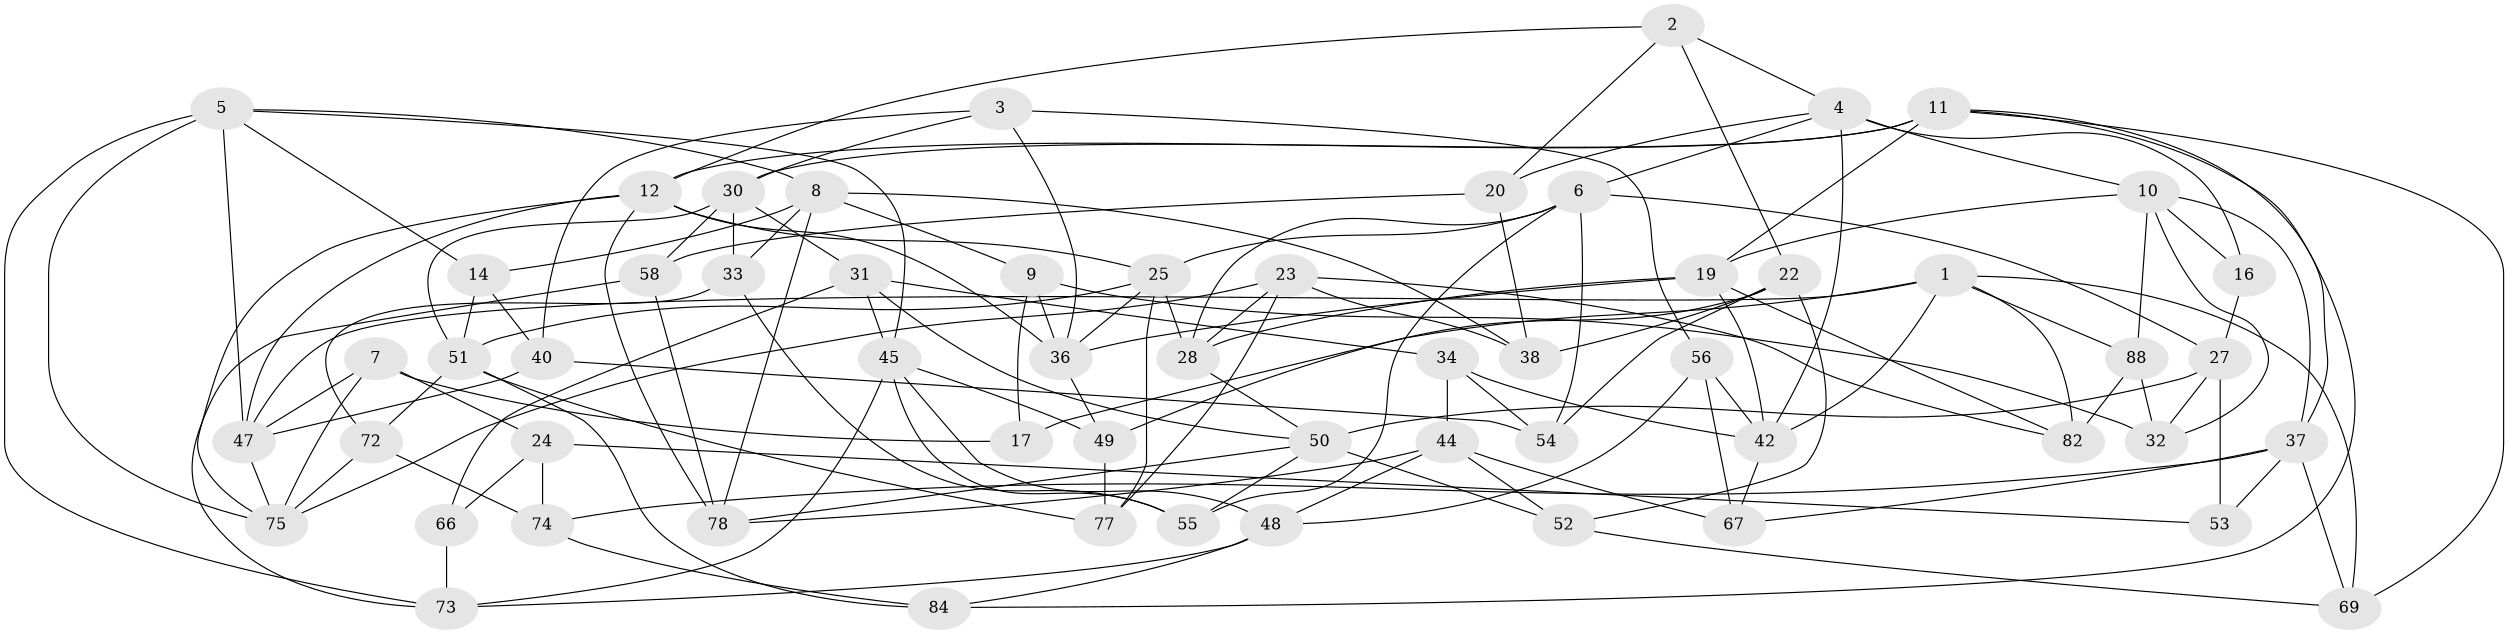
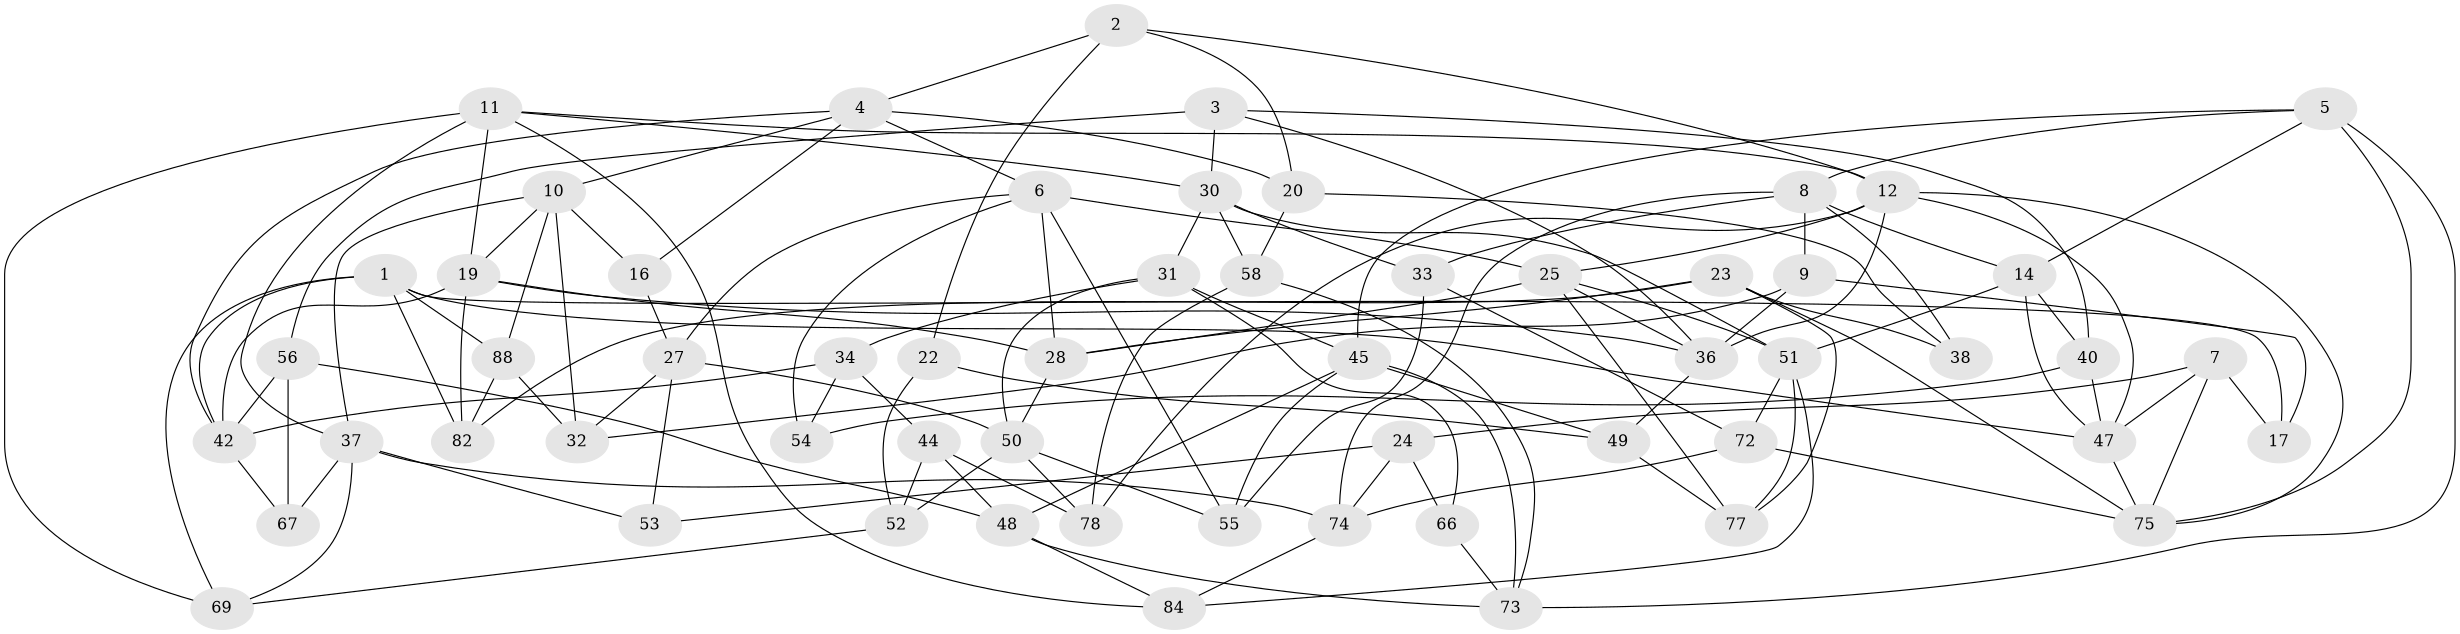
  graph {
    node [color=gray90 style=filled]
    1 [super="+57"]
    17
    n3 [label=88]
    42 [super="+63"]
    47 [super="+68"]
    69
    82
    32
    67
    75 [super="+79"]
    4 [super="+21"]
    20
    6 [super="+41"]
    10 [super="+39"]
    16
    2
    12 [super="+13"]
    22 [super="+64"]
    36 [super="+81"]
    25 [super="+76"]
    78 [super="+80"]
    38
    58
    54
    49
    52
    n27 [label=56]
    3
    30 [super="+35"]
    40
    48
    33
    51 [super="+65"]
    31 [super="+60"]
    27 [super="+83"]
    28 [super="+29"]
    55
    19 [super="+59"]
    37 [super="+46"]
    5 [super="+56"]
    8 [super="+15"]
    14
    45 [super="+70"]
    73
    9
    77
    53
    50 [super="+61"]
    7
    24
    66
    74
    72
    11 [super="+71"]
    84
    23 [super="+43"]
    34
    44 [super="+62"]
    1 -- 17
    1 -- n3
    1 -- 42
    1 -- 47
    1 -- 69
    1 -- 82
    n3 -- 82
    n3 -- 32
    42 -- 67
    47 -- 75
    4 -- 42
    4 -- 20
    4 -- 6
    4 -- 10
    4 -- 16
    20 -- 38
    20 -- 58
    6 -- 25
    6 -- 54
    6 -- 27
    6 -- 28
    6 -- 55
    10 -- n3
    10 -- 32
    10 -- 16
    10 -- 19
    10 -- 37
    16 -- 27 [weight=2]
    2 -- 4
    2 -- 20
    2 -- 12
    2 -- 22
    12 -- 47
    12 -- 75
    12 -- 36
    12 -- 25
    12 -- 78
-   22 -- 38
-   22 -- 54
    22 -- 49
    22 -- 52
    36 -- 49
    25 -- 36
    25 -- 51
    25 -- 28
    25 -- 77
    58 -- 78
    58 -- 73
    49 -- 77
    52 -- 69
    n27 -- 42
    n27 -- 67
    n27 -- 48
    3 -- 36
    3 -- n27
    3 -- 30
    3 -- 40
    30 -- 58
    30 -- 33
    30 -- 51
    30 -- 31
    40 -- 47
    40 -- 54
    48 -- 73
    48 -- 84
    33 -- 55
    33 -- 72
    51 -- 77
    51 -- 72
    51 -- 84
    31 -- 45
    31 -- 50
    31 -- 66
    31 -- 34
    27 -- 32
    27 -- 53
    27 -- 50
    28 -- 50
    19 -- 42
    19 -- 82
    19 -- 36
    19 -- 28
    37 -- 69
    37 -- 67
    37 -- 53
    37 -- 74
-   5 -- 47
+   14 -- 47
    5 -- 75
    5 -- 8
    5 -- 14
    5 -- 45
    5 -- 73
-   8 -- 78
+   8 -- 74
    8 -- 38
    8 -- 33
    8 -- 14
    8 -- 9
    14 -- 40
    14 -- 51
    45 -- 49
    45 -- 48
    45 -- 55
    45 -- 73
    9 -- 17
    9 -- 32
    9 -- 36
    50 -- 78
    50 -- 52
    50 -- 55
    7 -- 17
    7 -- 47
    7 -- 75
    7 -- 24
    24 -- 53
    24 -- 66
    24 -- 74
    66 -- 73
    74 -- 84
    72 -- 75
    72 -- 74
    11 -- 69
    11 -- 12
    11 -- 30
    11 -- 19
    11 -- 37
    11 -- 84
    23 -- 82
    23 -- 75
    23 -- 38
    23 -- 28 [weight=2]
    23 -- 77
    34 -- 42
    34 -- 54
    34 -- 44
-   44 -- 67
    44 -- 78 [weight=2]
    44 -- 52
    44 -- 48
  }
